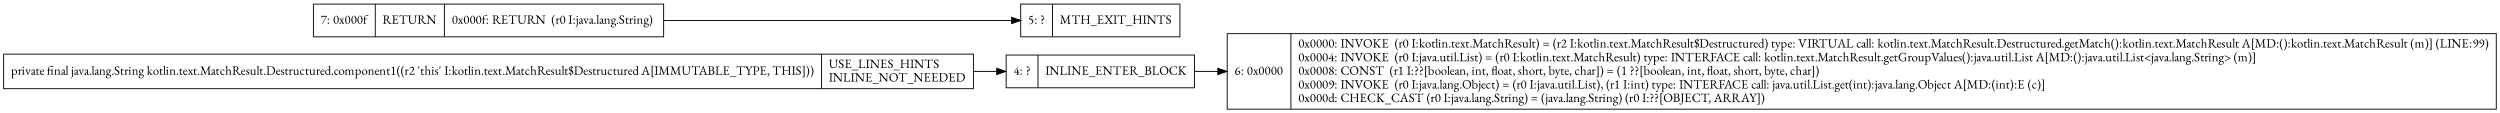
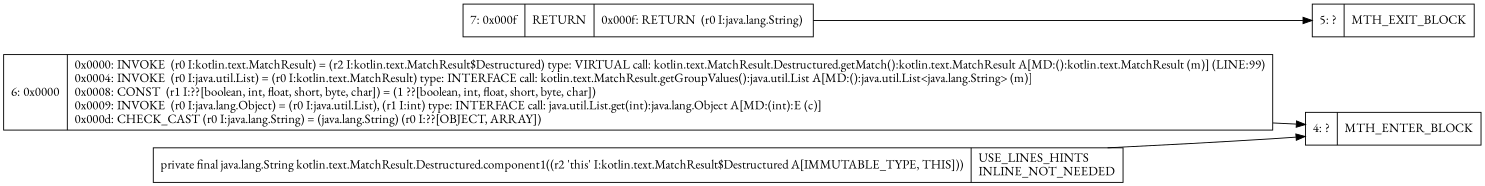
  digraph {
    fontname="EB Garamond"
    rankdir=LR
    node [fontname="EB Garamond" shape=record]
    edge [fontname="EB Garamond"]
-   n1 [label="{4\:\ ?|INLINE_ENTER_BLOCK\l}"]
+   n1 [label="{4\:\ ?|MTH_ENTER_BLOCK\l}"]
    n2 [label="{6\:\ 0x0000|0x0000: INVOKE  (r0 I:kotlin.text.MatchResult) = (r2 I:kotlin.text.MatchResult$Destructured) type: VIRTUAL call: kotlin.text.MatchResult.Destructured.getMatch():kotlin.text.MatchResult A[MD:():kotlin.text.MatchResult (m)] (LINE:99)\l0x0004: INVOKE  (r0 I:java.util.List) = (r0 I:kotlin.text.MatchResult) type: INTERFACE call: kotlin.text.MatchResult.getGroupValues():java.util.List A[MD:():java.util.List\<java.lang.String\> (m)]\l0x0008: CONST  (r1 I:??[boolean, int, float, short, byte, char]) = (1 ??[boolean, int, float, short, byte, char]) \l0x0009: INVOKE  (r0 I:java.lang.Object) = (r0 I:java.util.List), (r1 I:int) type: INTERFACE call: java.util.List.get(int):java.lang.Object A[MD:(int):E (c)]\l0x000d: CHECK_CAST (r0 I:java.lang.String) = (java.lang.String) (r0 I:??[OBJECT, ARRAY]) \l}"]
    n3 [label="{7\:\ 0x000f|RETURN\l|0x000f: RETURN  (r0 I:java.lang.String) \l}"]
-   n4 [label="{5\:\ ?|MTH_EXIT_HINTS\l}"]
+   n4 [label="{5\:\ ?|MTH_EXIT_BLOCK\l}"]
    n5 [label="{private final java.lang.String kotlin.text.MatchResult.Destructured.component1((r2 'this' I:kotlin.text.MatchResult$Destructured A[IMMUTABLE_TYPE, THIS]))  | USE_LINES_HINTS\lINLINE_NOT_NEEDED\l}"]
-   n1 -> n2
+   n2 -> n1
    n3 -> n4
    n5 -> n1
  }
